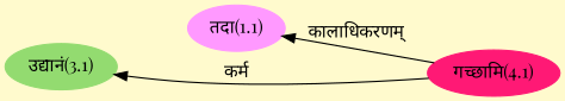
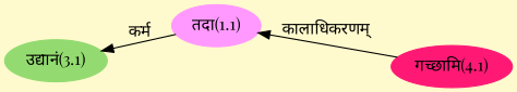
  digraph {
    bgcolor=lemonchiffon1
    compound=true
    fontname="Playfair Display"
    rankdir=LR
    node [fontname="Playfair Display" style=filled]
    edge [dir=back fontname="Playfair Display"]
    n1 [color="#FF99FF" label="तदा(1.1)"]
    n2 [color="#FF1975" label="गच्छामि(4.1)"]
    n3 [color="#93DB70" label="उद्यानं(3.1)"]
    n1 -> n2 [label="कालाधिकरणम्"]
-   n3 -> n2 [label="कर्म"]
+   n3 -> n1 [label="कर्म"]
  }
